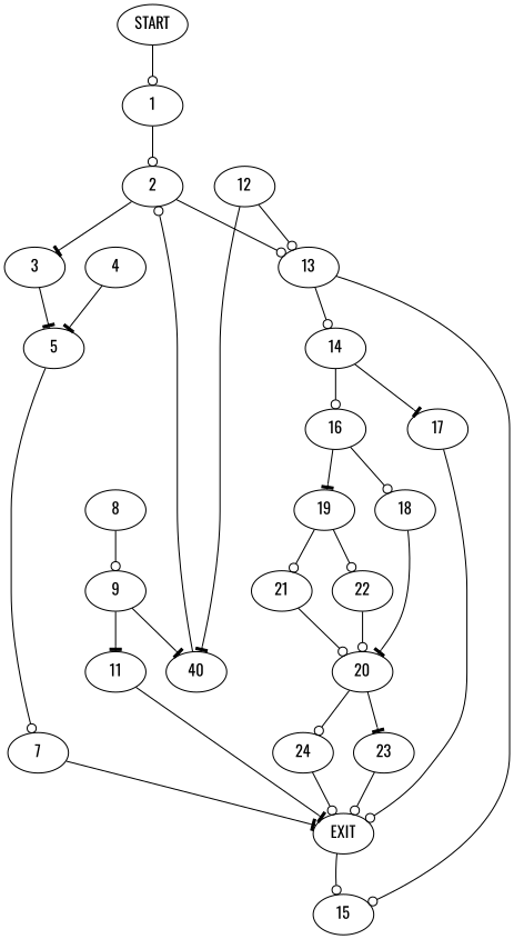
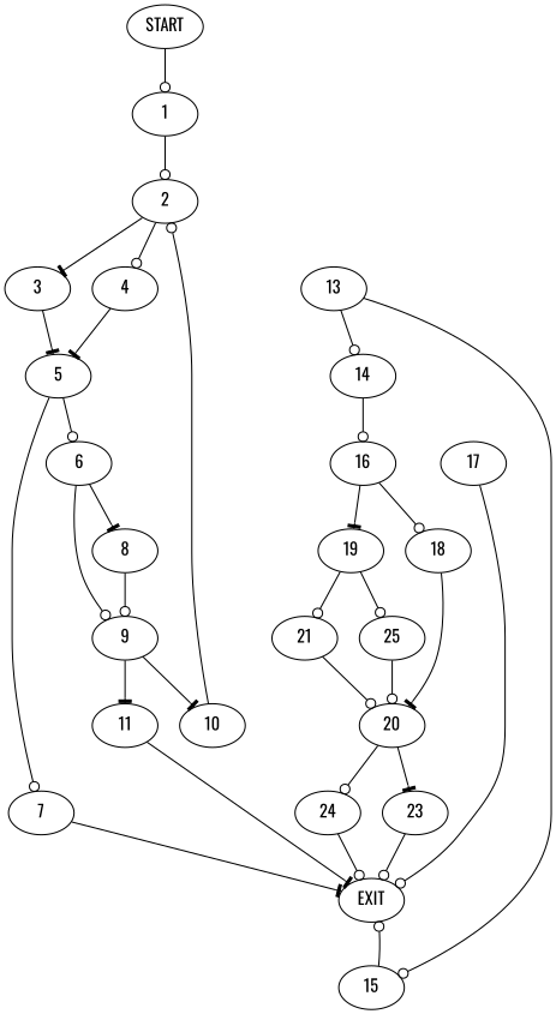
  digraph {
    fontname=Oswald
    node [fontname=Oswald]
    edge [arrowhead=odot fontname=Oswald]
    n1 [label=START]
    1
    2
    n4 [label=EXIT]
    3
    4
    5
+   6
    7
    8
    9
-   10 [label=40]
+   10
    11
-   12
    13
    14
    15
    16
    17
    18
    19
    20
    21
-   22
+   22 [label=25]
    23
    24
    n1 -> 1
    1 -> 2
    2 -> 3 [arrowhead=tee]
-   2 -> 13
+   2 -> 4
    3 -> 5 [arrowhead=tee]
    4 -> 5 [arrowhead=tee]
+   5 -> 6
    5 -> 7
+   6 -> 8 [arrowhead=tee]
+   6 -> 9
    7 -> n4 [arrowhead=tee]
    8 -> 9
    9 -> 10 [arrowhead=tee]
    9 -> 11 [arrowhead=tee]
    10 -> 2
    11 -> n4 [arrowhead=tee]
-   12 -> 10 [arrowhead=tee]
-   12 -> 13
    13 -> 14
    13 -> 15
    14 -> 16
-   14 -> 17 [arrowhead=tee]
-   n4 -> 15
+   15 -> n4
    16 -> 18
    16 -> 19 [arrowhead=tee]
    17 -> n4
    18 -> 20 [arrowhead=tee]
    19 -> 21
    19 -> 22
    20 -> 23 [arrowhead=tee]
    20 -> 24
    21 -> 20
    22 -> 20
    23 -> n4
    24 -> n4
  }
